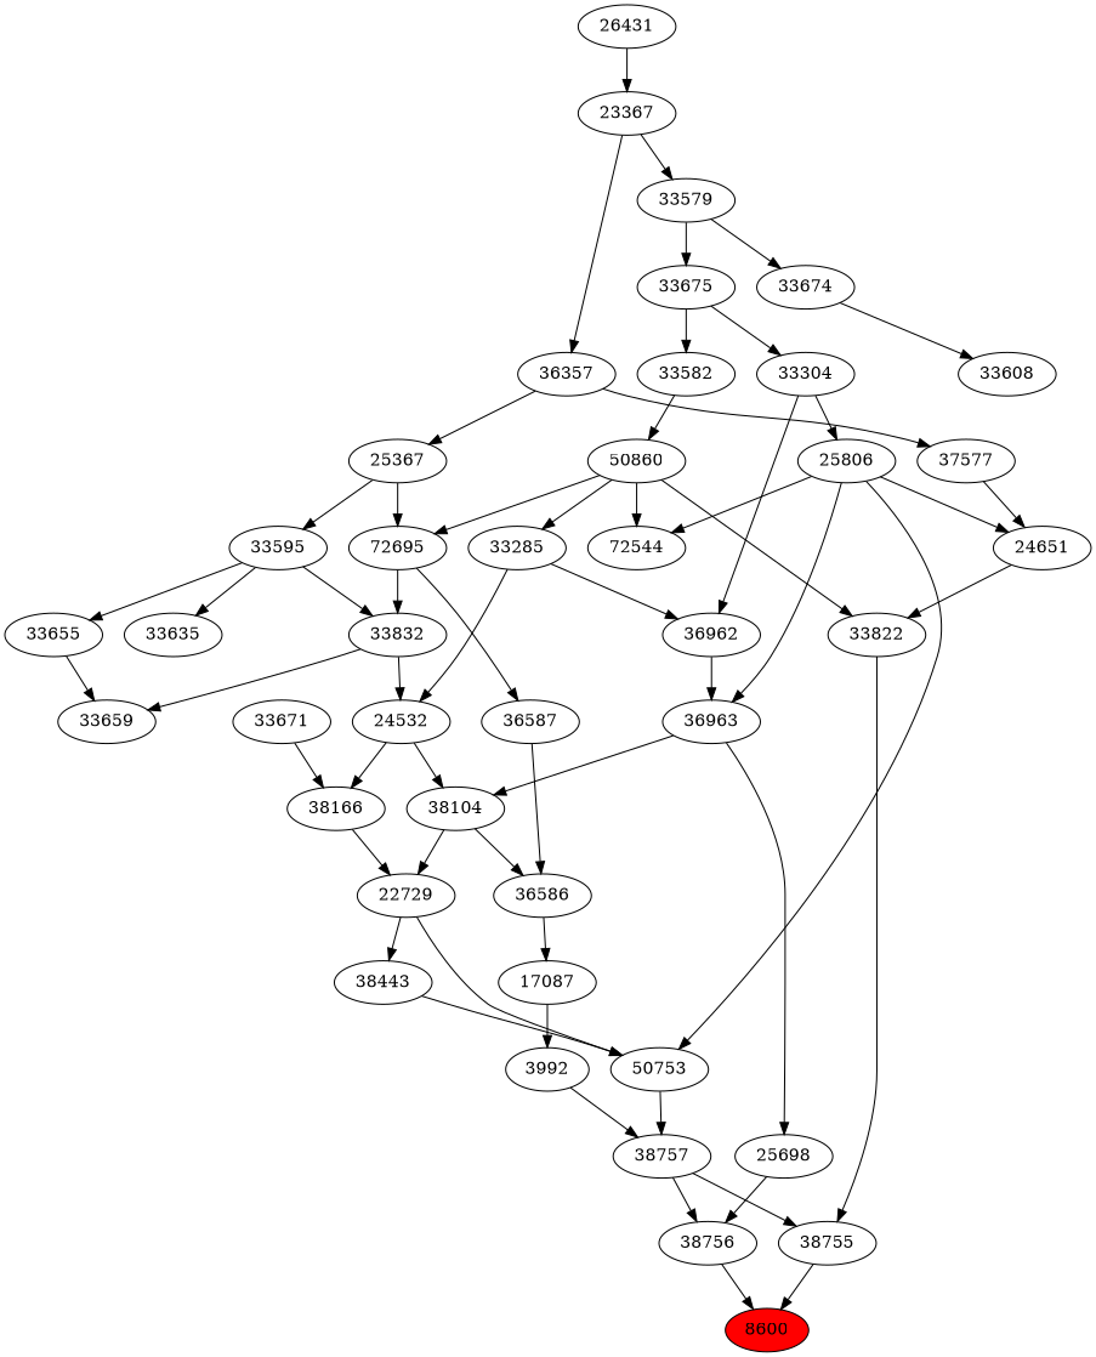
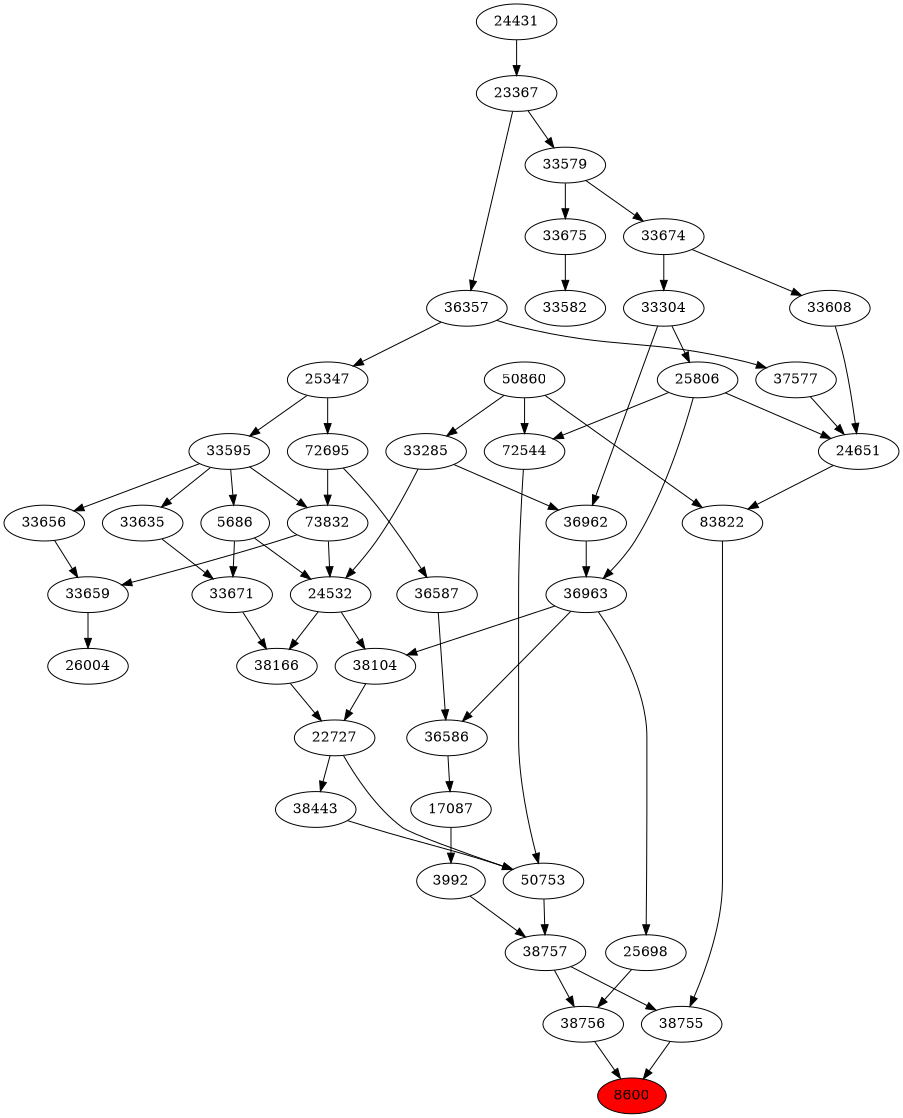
  strict digraph {
    n1 [fillcolor=red label=8600 style=filled]
    n2 [label=38756]
    n3 [label=38755]
    n4 [label=38757]
    n5 [label=25698]
-   n6 [label=33822]
+   n6 [label=83822]
    n7 [label=50753]
    n8 [label=3992]
    n9 [label=36963]
    n10 [label=36586]
    n11 [label=38104]
    n12 [label=17087]
-   n13 [label=22729]
+   n13 [label=22727]
    n14 [label=24651]
    n15 [label=50860]
    n16 [label=72544]
    n17 [label=33285]
    n18 [label=72695]
    n19 [label=36962]
    n20 [label=24532]
-   n21 [label=33832]
+   n21 [label=73832]
    n22 [label=36587]
    n23 [label=38443]
+   n24 [label=26004]
    n25 [label=25806]
    n26 [label=33608]
    n27 [label=37577]
    n28 [label=33582]
    n29 [label=33659]
    n30 [label=38166]
    n31 [label=33304]
    n32 [label=33674]
    n33 [label=36357]
-   n34 [label=25367]
+   n34 [label=25347]
    n35 [label=33595]
    n36 [label=33675]
-   n37 [label=33655]
+   n37 [label=33656]
    n38 [label=33579]
    n39 [label=23367]
    n40 [label=33671]
+   n41 [label=5686]
    n42 [label=33635]
-   n43 [label=26431]
+   n43 [label=24431]
    n2 -> n1
    n3 -> n1
    n4 -> n2
    n4 -> n3
    n5 -> n2
    n6 -> n3
    n7 -> n4
    n8 -> n4
    n9 -> n5
-   n11 -> n10
+   n9 -> n10
    n9 -> n11
    n10 -> n12
    n11 -> n13
    n12 -> n8
    n13 -> n7
    n13 -> n23
    n14 -> n6
    n15 -> n6
    n15 -> n16
    n15 -> n17
-   n15 -> n18
-   n25 -> n7
+   n16 -> n7
    n17 -> n19
    n17 -> n20
    n18 -> n21
    n18 -> n22
    n19 -> n9
    n20 -> n11
    n20 -> n30
    n21 -> n20
    n21 -> n29
    n22 -> n10
    n23 -> n7
    n25 -> n9
    n25 -> n14
    n25 -> n16
+   n26 -> n14
    n27 -> n14
-   n28 -> n15
+   n29 -> n24
    n30 -> n13
    n31 -> n19
    n31 -> n25
    n32 -> n26
    n33 -> n27
    n33 -> n34
    n34 -> n18
    n34 -> n35
    n35 -> n21
    n35 -> n37
+   n35 -> n41
    n35 -> n42
    n36 -> n28
-   n36 -> n31
+   n32 -> n31
    n37 -> n29
    n38 -> n32
    n38 -> n36
    n39 -> n33
    n39 -> n38
    n40 -> n30
+   n41 -> n20
+   n41 -> n40
+   n42 -> n40
    n43 -> n39
  }
